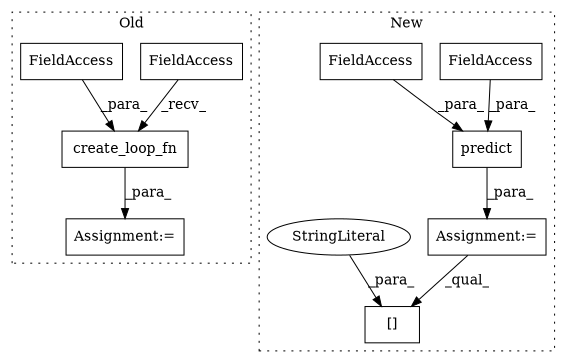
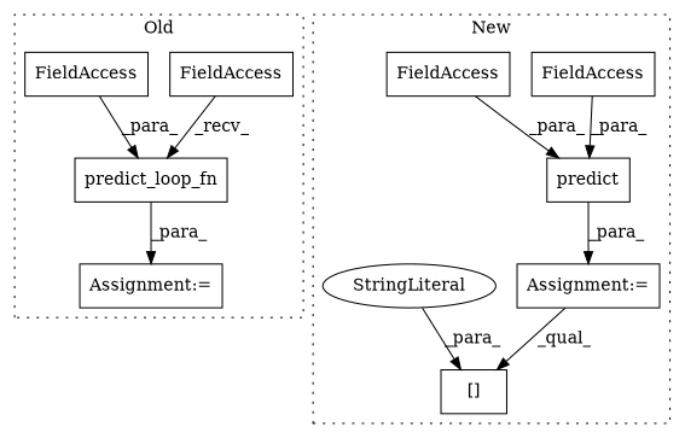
  digraph {
    node [a=22 l=12 shape=box]
-   n1 [a=32 l="15,1" label=create_loop_fn s="10286,10313"]
+   n1 [a=32 l="15,1" label=predict_loop_fn s="10286,10313"]
    n2 [l=11 label=FieldAccess s=10274]
    n3 [label=FieldAccess s=10301]
    n4 [a=7 l=1 label="Assignment:=" s=10273]
    n5 [a=2 l="8,1" label="[]" s="10074,10095"]
    n6 [a=32 l="8,1" label=predict s="10019,10060"]
    n7 [label=FieldAccess s=10027]
    n8 [label=FieldAccess s=10040]
    n9 [a=45 l=13 label=StringLiteral s=10082 shape=ellipse]
    n10 [a=7 l=1 label="Assignment:=" s=10012]
    subgraph cluster_1 {
      label=Old
      style=dotted
      n1
      n2
      n3
      n4
    }
    subgraph cluster_2 {
      label=New
      style=dotted
      n5
      n6
      n7
      n8
      n9
      n10
    }
    n1 -> n4 [label=_para_]
    n2 -> n1 [label=_recv_]
    n3 -> n1 [label=_para_]
    n6 -> n10 [label=_para_]
    n7 -> n6 [label=_para_]
    n8 -> n6 [label=_para_]
    n9 -> n5 [label=_para_]
    n10 -> n5 [label=_qual_]
  }
